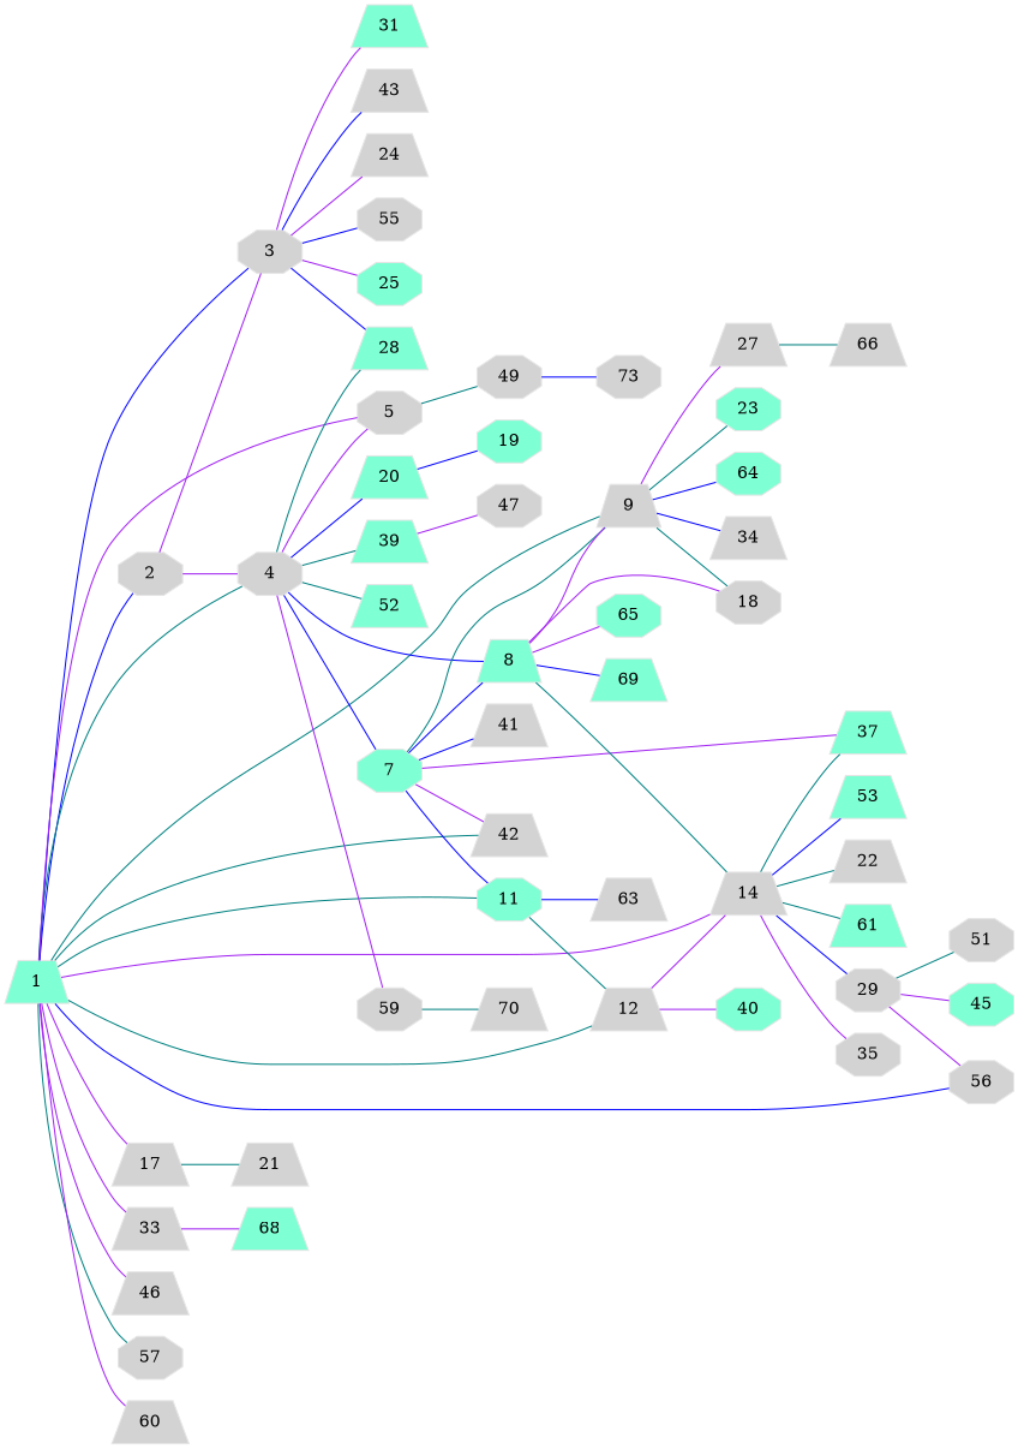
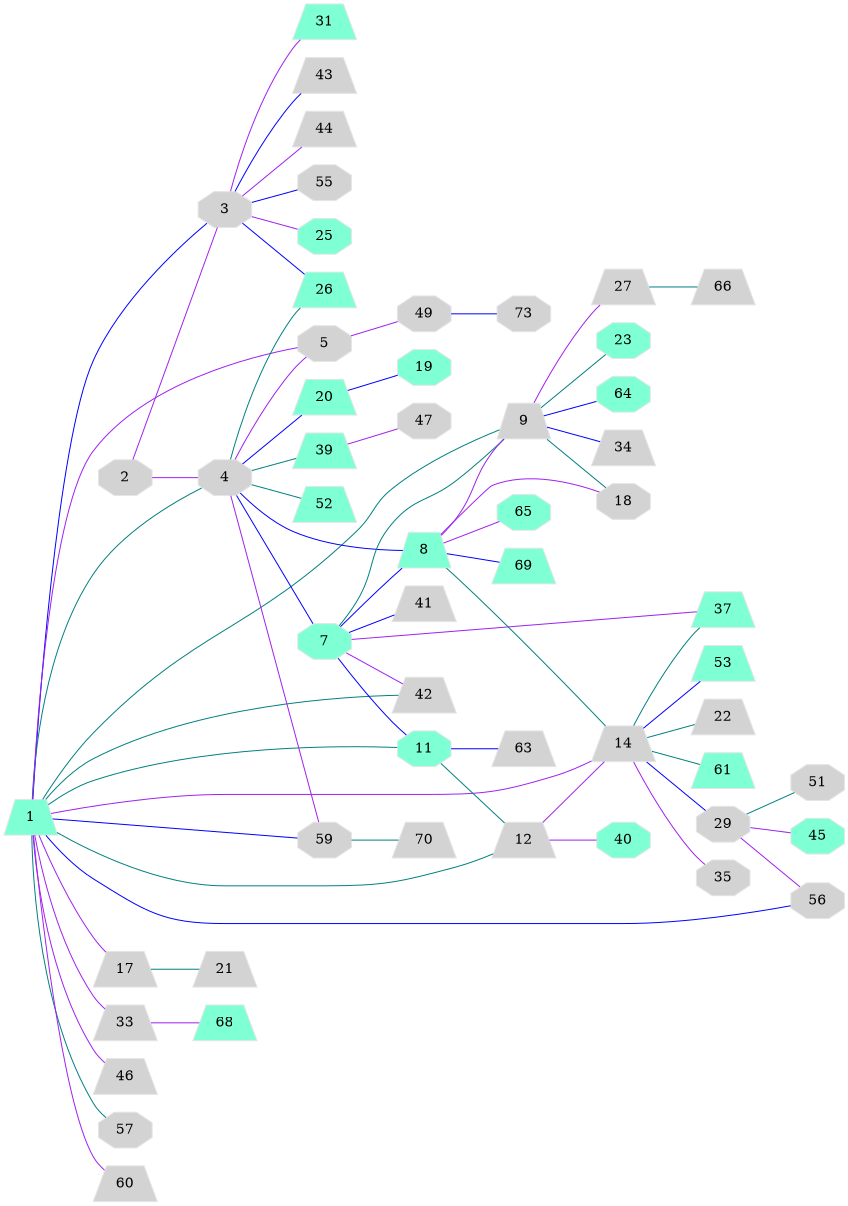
  graph {
    rankdir=LR
    node [color=gray90 fillcolor=lightgrey shape=trapezium style=filled]
    edge [color=purple]
    1 [fillcolor=aquamarine super="+10"]
    2 [shape=octagon]
    3 [shape=octagon super="+16"]
    4 [shape=octagon super="+6"]
    5 [shape=octagon super="+67"]
    9 [super="+72"]
    11 [fillcolor=aquamarine shape=octagon super="+58"]
    12 [super="+36"]
    14 [super="+15"]
    17 [super="+28"]
    33 [super="+71"]
    42
    46
    56 [shape=octagon]
    57 [shape=octagon]
    60
    25 [fillcolor=aquamarine shape=octagon]
-   26 [fillcolor=aquamarine label=28]
+   26 [fillcolor=aquamarine]
    31 [fillcolor=aquamarine]
    43
-   44 [label=24]
+   44
    55 [shape=octagon]
    7 [fillcolor=aquamarine shape=octagon super="+38"]
    8 [fillcolor=aquamarine super="+13"]
    20 [fillcolor=aquamarine]
    39 [fillcolor=aquamarine]
    52 [fillcolor=aquamarine]
    59 [shape=octagon]
    49 [shape=octagon super="+54"]
    18 [shape=octagon]
    23 [fillcolor=aquamarine shape=octagon]
    27 [super="+32"]
    34 [super="+48"]
    64 [fillcolor=aquamarine shape=octagon]
    63
    40 [fillcolor=aquamarine shape=octagon]
    37 [fillcolor=aquamarine]
    22
    29 [shape=octagon super="+30"]
    35 [shape=octagon super="+50"]
    53 [fillcolor=aquamarine]
    61 [fillcolor=aquamarine]
    21 [super="+24"]
    68 [fillcolor=aquamarine]
    41
    65 [fillcolor=aquamarine shape=octagon]
    69 [fillcolor=aquamarine]
    19 [fillcolor=aquamarine shape=octagon]
    47 [shape=octagon]
    70
    73 [shape=octagon]
    66
    45 [fillcolor=aquamarine shape=octagon]
    51 [shape=octagon super="+62"]
-   1 -- 2 [color=blue]
+   1 -- 59 [color=blue]
    1 -- 3 [color=blue]
    1 -- 4 [color=teal]
    1 -- 5
    1 -- 9 [color=teal]
    1 -- 11 [color=teal]
    1 -- 12 [color=teal]
    1 -- 14
    1 -- 17
    1 -- 33
    1 -- 42 [color=teal]
    1 -- 46
    1 -- 56 [color=blue]
    1 -- 57 [color=teal]
    1 -- 60
    2 -- 3
    2 -- 4
    3 -- 25
    3 -- 26 [color=blue]
    3 -- 31
    3 -- 43 [color=blue]
    3 -- 44
    3 -- 55 [color=blue]
    4 -- 5 [weight=2]
    4 -- 26 [color=teal]
    4 -- 7 [color=blue]
    4 -- 8 [color=blue]
    4 -- 20 [color=blue]
    4 -- 39 [color=teal]
    4 -- 52 [color=teal]
    4 -- 59
-   5 -- 49 [color=teal]
+   5 -- 49
    9 -- 18 [color=teal]
    9 -- 23 [color=teal]
    9 -- 27
    9 -- 34 [color=blue]
    9 -- 64 [color=blue]
    11 -- 12 [color=teal]
    11 -- 63 [color=blue]
    12 -- 14
    12 -- 40
    14 -- 37 [color=teal]
    14 -- 22 [color=teal]
    14 -- 29 [color=blue]
    14 -- 35
    14 -- 53 [color=blue]
    14 -- 61 [color=teal]
    17 -- 21 [color=teal]
    33 -- 68
    7 -- 9 [color=teal]
    7 -- 11 [color=blue weight=2]
    7 -- 42
    7 -- 8 [color=blue]
    7 -- 37
    7 -- 41 [color=blue]
    8 -- 9
    8 -- 14 [color=teal weight=2]
    8 -- 18
    8 -- 65
    8 -- 69 [color=blue]
    20 -- 19 [color=blue]
    39 -- 47
    59 -- 70 [color=teal]
    49 -- 73 [color=blue]
    27 -- 66 [color=teal]
    29 -- 56
    29 -- 45
    29 -- 51 [color=teal]
  }
